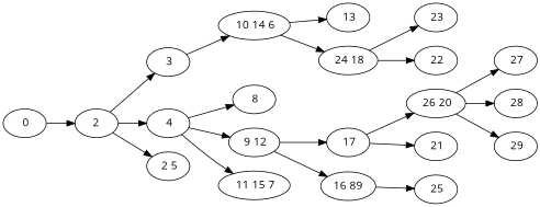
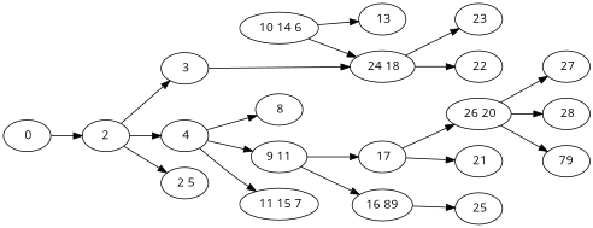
  digraph {
    fontname="Open Sans"
    rankdir=LR
    node [fontname="Open Sans"]
    edge [fontname="Open Sans"]
    n1 [label=2]
    " 0"
    " 3"
    " 4"
    " 2 5"
    " 10 14 6"
    " 8"
-   " 9 12"
+   " 9 12" [label="9 11"]
    " 11 15 7"
    " 13"
    " 24 18"
    " 17"
    n13 [label="16 89"]
    " 23"
    " 22"
    " 26 20"
    " 21"
    " 25"
    " 27"
    " 28"
-   " 29"
+   " 29" [label=79]
    n1 -> " 3"
    n1 -> " 4"
    n1 -> " 2 5"
    " 0" -> n1
-   " 3" -> " 10 14 6"
+   " 3" -> " 24 18"
    " 4" -> " 8"
    " 4" -> " 9 12"
    " 4" -> " 11 15 7"
    " 10 14 6" -> " 13"
    " 10 14 6" -> " 24 18"
    " 9 12" -> " 17"
    " 9 12" -> n13
    " 24 18" -> " 23"
    " 24 18" -> " 22"
    " 17" -> " 26 20"
    " 17" -> " 21"
    n13 -> " 25"
    " 26 20" -> " 27"
    " 26 20" -> " 28"
    " 26 20" -> " 29"
  }
